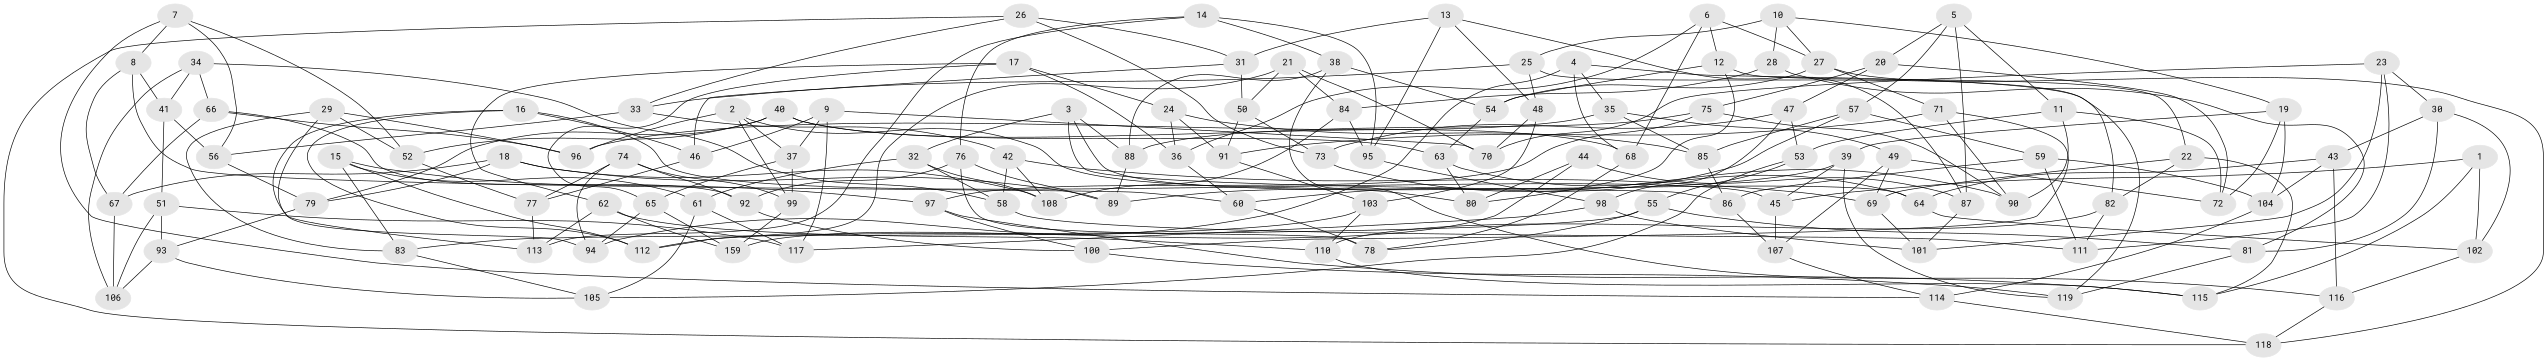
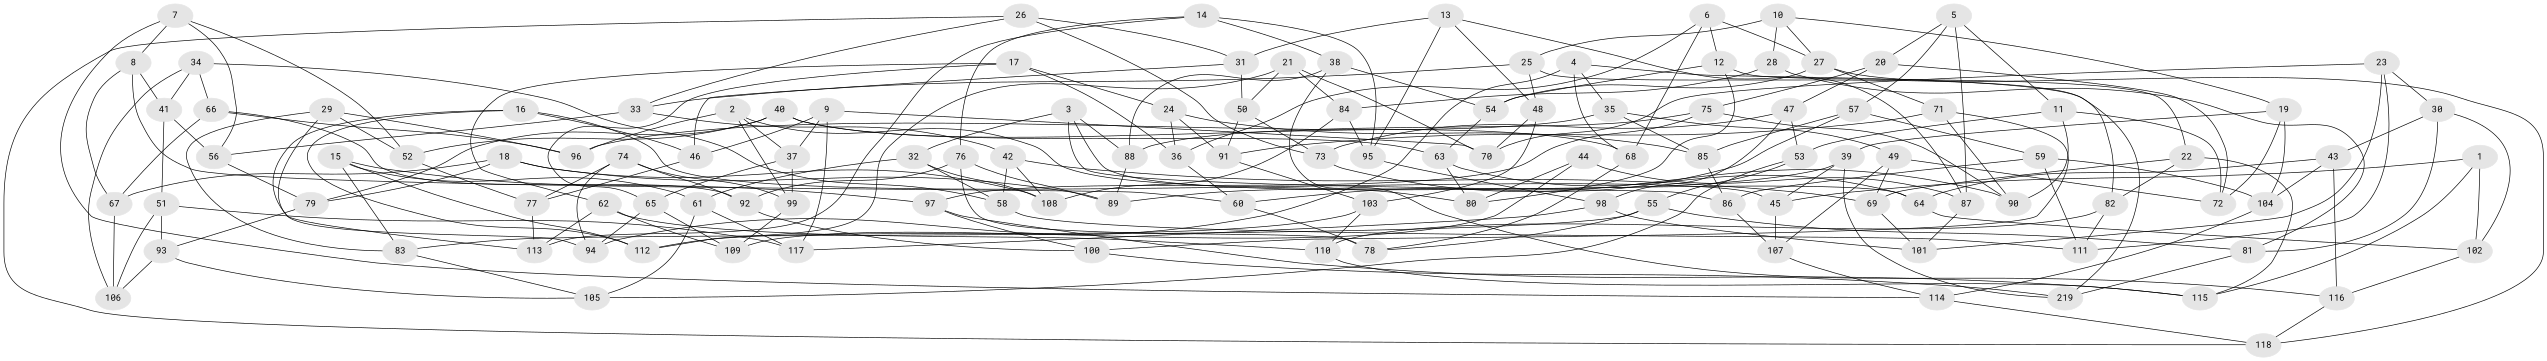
  graph {
    fontname="Roboto Mono"
    node [color=gray90 fontname="Roboto Mono" style=filled]
    edge [fontname="Roboto Mono"]
    1
    45
    102
    115
    28
    84
    81
    107
    116
    2
    37
    80
    96
    99
    65
-   109 [label=159]
+   109
    3
    32
    64
    86
    88
    61
    108
    58
    89
    4
    35
    68
    82
    94
    85
    49
    78
    111
    110
    5
    11
    20
    57
    87
    53
    72
    90
    47
    75
    60
    59
    101
    6
    12
    36
    27
    22
    54
    44
    7
    8
    52
    56
    114
    41
    67
    77
    79
    118
    51
    106
    9
    46
    70
    117
    10
    19
    25
    39
    104
    48
    33
-   119
+   119 [label=219]
    71
    55
    105
    69
    63
    13
    31
    95
    50
    103
    98
    14
    38
    76
    113
    92
    15
    83
    97
    112
    100
    16
    17
    24
    62
    91
    18
    93
    73
    21
    23
    30
    43
    42
    26
    29
    34
    66
    40
    74
    1 -- 45
    1 -- 102
    1 -- 115
    45 -- 107
    102 -- 116
    28 -- 84
    28 -- 81
    84 -- 108
    84 -- 95
    81 -- 119
    107 -- 114
    116 -- 118
    2 -- 37
    2 -- 80
    2 -- 96
    2 -- 99
    37 -- 99
    37 -- 65
    99 -- 109
    65 -- 109
    65 -- 94
    3 -- 32
    3 -- 64
    3 -- 86
    3 -- 88
    32 -- 61
    32 -- 108
    32 -- 58
    64 -- 102
    86 -- 107
    88 -- 89
    61 -- 117
    61 -- 105
    58 -- 111
    4 -- 35
    4 -- 68
    4 -- 82
    4 -- 94
    35 -- 96
    35 -- 85
    35 -- 49
    68 -- 78
    82 -- 111
    82 -- 110
    85 -- 86
    49 -- 107
    49 -- 72
    49 -- 69
    110 -- 115
    5 -- 11
    5 -- 20
    5 -- 57
    5 -- 87
    11 -- 53
    11 -- 72
    11 -- 90
    20 -- 72
    20 -- 47
    20 -- 75
    57 -- 85
    57 -- 60
    57 -- 59
    87 -- 101
    53 -- 55
    53 -- 105
    47 -- 53
    47 -- 98
    47 -- 73
    75 -- 88
    75 -- 90
    75 -- 97
    60 -- 78
    59 -- 86
    59 -- 111
    59 -- 104
    6 -- 68
    6 -- 12
    6 -- 36
    6 -- 27
    12 -- 80
    12 -- 22
    12 -- 54
    36 -- 60
    27 -- 54
    27 -- 118
    27 -- 71
    22 -- 115
    22 -- 82
    22 -- 69
    54 -- 63
    44 -- 80
    44 -- 109
    44 -- 87
    7 -- 8
    7 -- 52
    7 -- 56
    7 -- 114
    8 -- 60
    8 -- 41
    8 -- 67
    52 -- 77
    56 -- 79
    114 -- 118
    41 -- 56
    41 -- 51
    67 -- 106
    77 -- 113
    79 -- 93
    51 -- 106
    51 -- 117
    51 -- 93
    9 -- 37
    9 -- 46
    9 -- 70
    9 -- 117
    46 -- 77
    10 -- 28
    10 -- 27
    10 -- 19
    10 -- 25
    19 -- 72
    19 -- 39
    19 -- 104
    25 -- 48
    25 -- 33
    25 -- 119
    39 -- 45
    39 -- 89
    39 -- 119
    104 -- 114
    48 -- 70
    48 -- 103
    33 -- 56
    33 -- 42
    71 -- 90
    71 -- 100
    71 -- 91
    55 -- 81
    55 -- 78
    55 -- 83
    69 -- 101
    63 -- 80
    63 -- 64
    13 -- 87
    13 -- 48
    13 -- 31
    13 -- 95
    31 -- 46
    31 -- 50
    95 -- 98
    50 -- 91
    50 -- 73
    103 -- 110
    103 -- 112
    98 -- 101
    98 -- 117
    14 -- 95
    14 -- 38
    14 -- 76
    14 -- 113
    38 -- 116
    38 -- 88
    38 -- 54
    76 -- 89
    76 -- 78
    76 -- 92
    92 -- 100
    15 -- 61
    15 -- 83
    15 -- 97
    15 -- 112
    83 -- 105
    97 -- 115
    97 -- 100
    100 -- 119
    16 -- 45
    16 -- 46
    16 -- 113
    16 -- 112
    17 -- 65
    17 -- 36
    17 -- 24
    17 -- 62
    24 -- 85
    24 -- 36
    24 -- 91
    62 -- 109
    62 -- 110
    62 -- 113
    91 -- 103
    18 -- 108
    18 -- 89
    18 -- 67
    18 -- 79
    93 -- 106
    93 -- 105
    73 -- 90
    21 -- 84
    21 -- 70
    21 -- 50
    21 -- 112
    23 -- 111
    23 -- 101
    23 -- 70
    23 -- 30
    30 -- 102
    30 -- 81
    30 -- 43
    43 -- 116
    43 -- 64
    43 -- 104
    42 -- 108
    42 -- 58
    42 -- 69
    26 -- 118
    26 -- 33
    26 -- 31
    26 -- 73
    29 -- 96
    29 -- 94
    29 -- 52
    29 -- 83
    34 -- 58
    34 -- 41
    34 -- 106
    34 -- 66
    66 -- 96
    66 -- 67
    66 -- 92
    40 -- 68
    40 -- 52
    40 -- 79
    40 -- 63
    74 -- 99
    74 -- 94
    74 -- 77
    74 -- 92
  }
